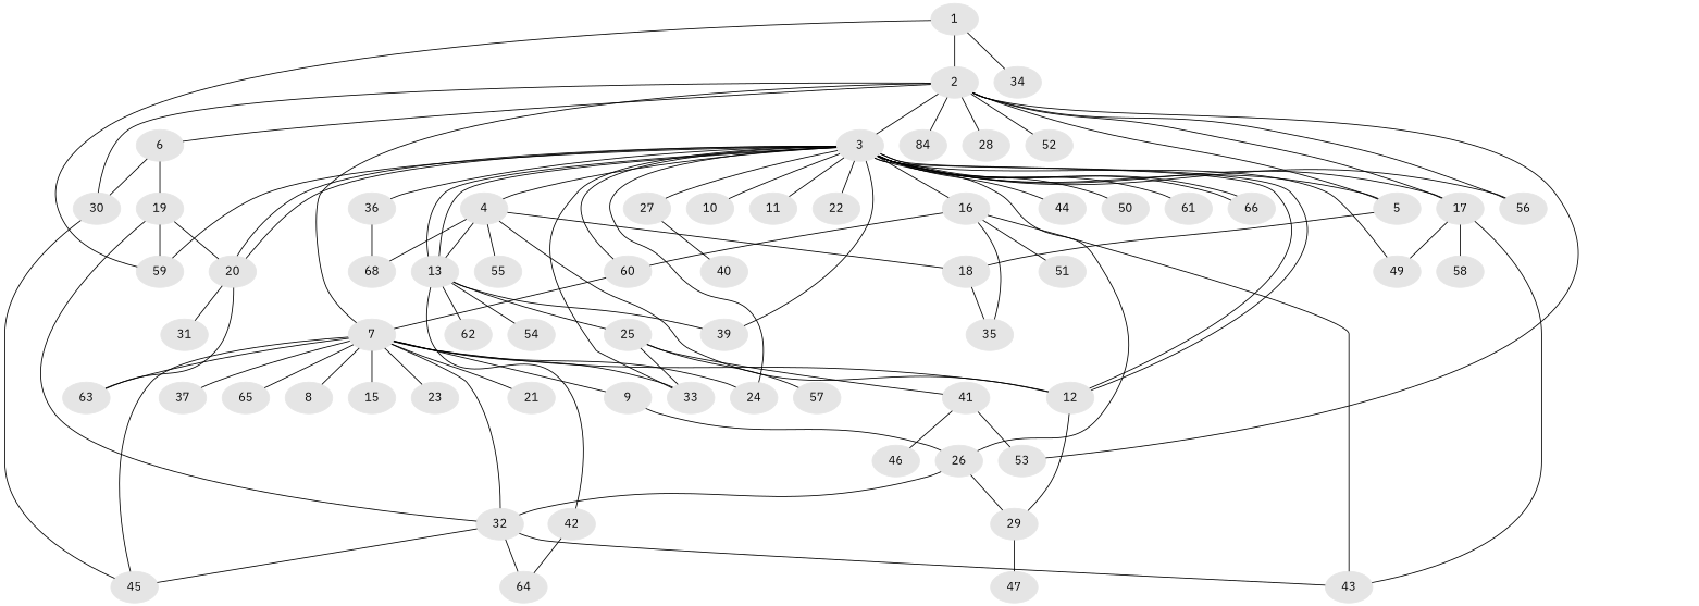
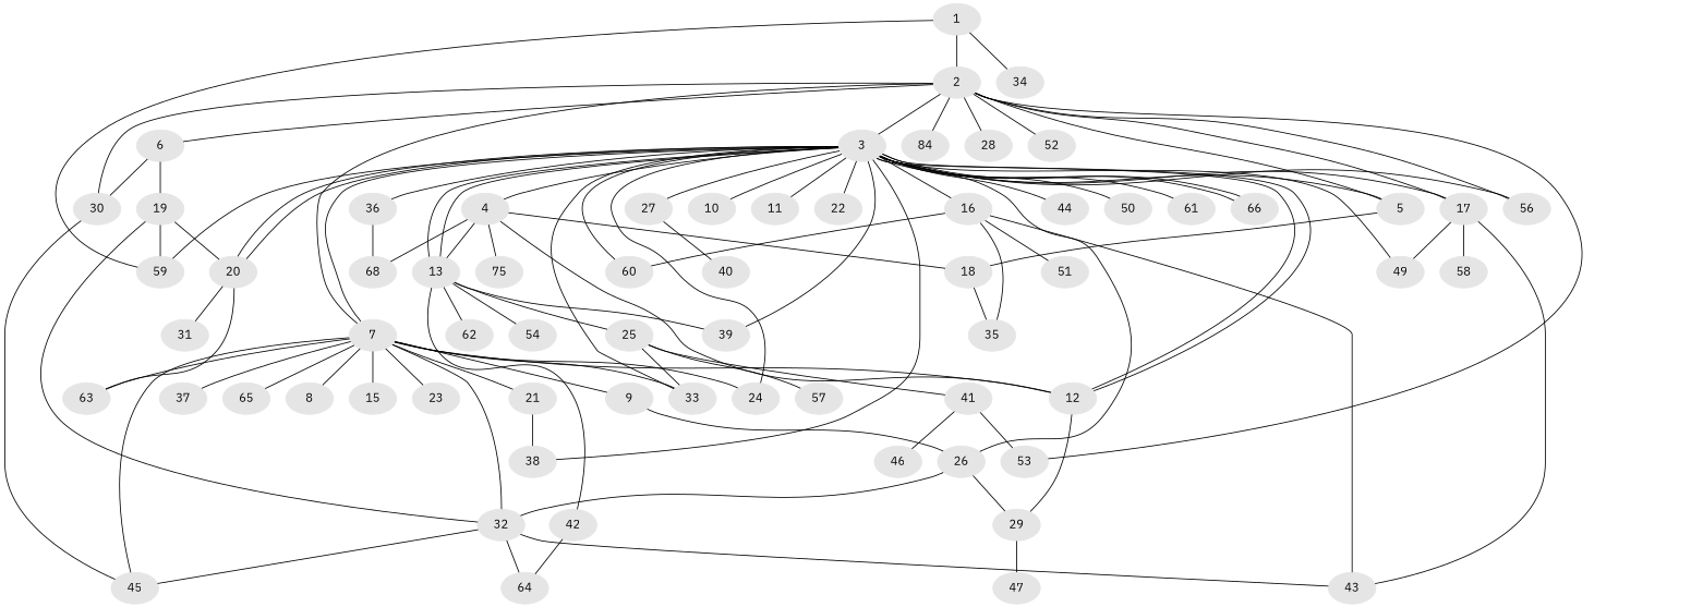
  graph {
    fontname="IBM Plex Sans"
    node [color=gray90 fontname="IBM Plex Sans" style=filled]
    edge [fontname="IBM Plex Sans"]
    1
    2
    34
    59
    3
    5
    6
    7
    n9 [label=84]
    17
    28
    30
    52
    53
    56
    4
    10
    11
    12
    13
    16
    20
    22
    24
    26
    27
    33
    36
+   38
    39
    44
    49
    50
    60
    61
    66
    18
    19
    8
    9
    15
    21
    23
    32
    37
    45
    63
    65
    43
    58
    n51 [label=68]
-   55
+   55 [label=75]
    29
    25
    42
    54
    62
    35
    51
    31
    40
    64
    47
    41
    57
    46
    1 -- 2
    1 -- 34
    1 -- 59
    2 -- 3
    2 -- 5
    2 -- 6
    2 -- 7
    2 -- n9
    2 -- 17
    2 -- 28
    2 -- 30
    2 -- 52
    2 -- 53
    2 -- 56
    3 -- 59
    3 -- 5
-   60 -- 7
+   3 -- 7
    3 -- 17
    3 -- 56
    3 -- 4
    3 -- 10
    3 -- 11
    3 -- 12
    3 -- 12
    3 -- 13
    3 -- 13
    3 -- 16
    3 -- 20
    3 -- 20
    3 -- 22
    3 -- 24
    3 -- 26
    3 -- 27
    3 -- 33
    3 -- 36
+   3 -- 38
    3 -- 39
    3 -- 44
    3 -- 49
    3 -- 50
    3 -- 60
    3 -- 61
    3 -- 66
    3 -- 66
    5 -- 18
    6 -- 30
    6 -- 19
    7 -- 12
    7 -- 24
    7 -- 33
    7 -- 8
    7 -- 9
    7 -- 15
    7 -- 21
    7 -- 23
    7 -- 32
    7 -- 37
    7 -- 45
    7 -- 63
    7 -- 65
    17 -- 49
    17 -- 43
    17 -- 58
    30 -- 45
    4 -- 12
    4 -- 13
    4 -- 18
    4 -- n51
    4 -- 55
    12 -- 29
    13 -- 39
    13 -- 25
    13 -- 42
    13 -- 54
    13 -- 62
    16 -- 60
    16 -- 43
    16 -- 35
    16 -- 51
    20 -- 63
    20 -- 31
    26 -- 32
    26 -- 29
    27 -- 40
    36 -- n51
    18 -- 35
    19 -- 59
    19 -- 20
    19 -- 32
    9 -- 26
+   21 -- 38
    32 -- 45
    32 -- 43
    32 -- 64
    29 -- 47
    25 -- 33
    25 -- 41
    25 -- 57
    42 -- 64
    41 -- 53
    41 -- 46
  }
